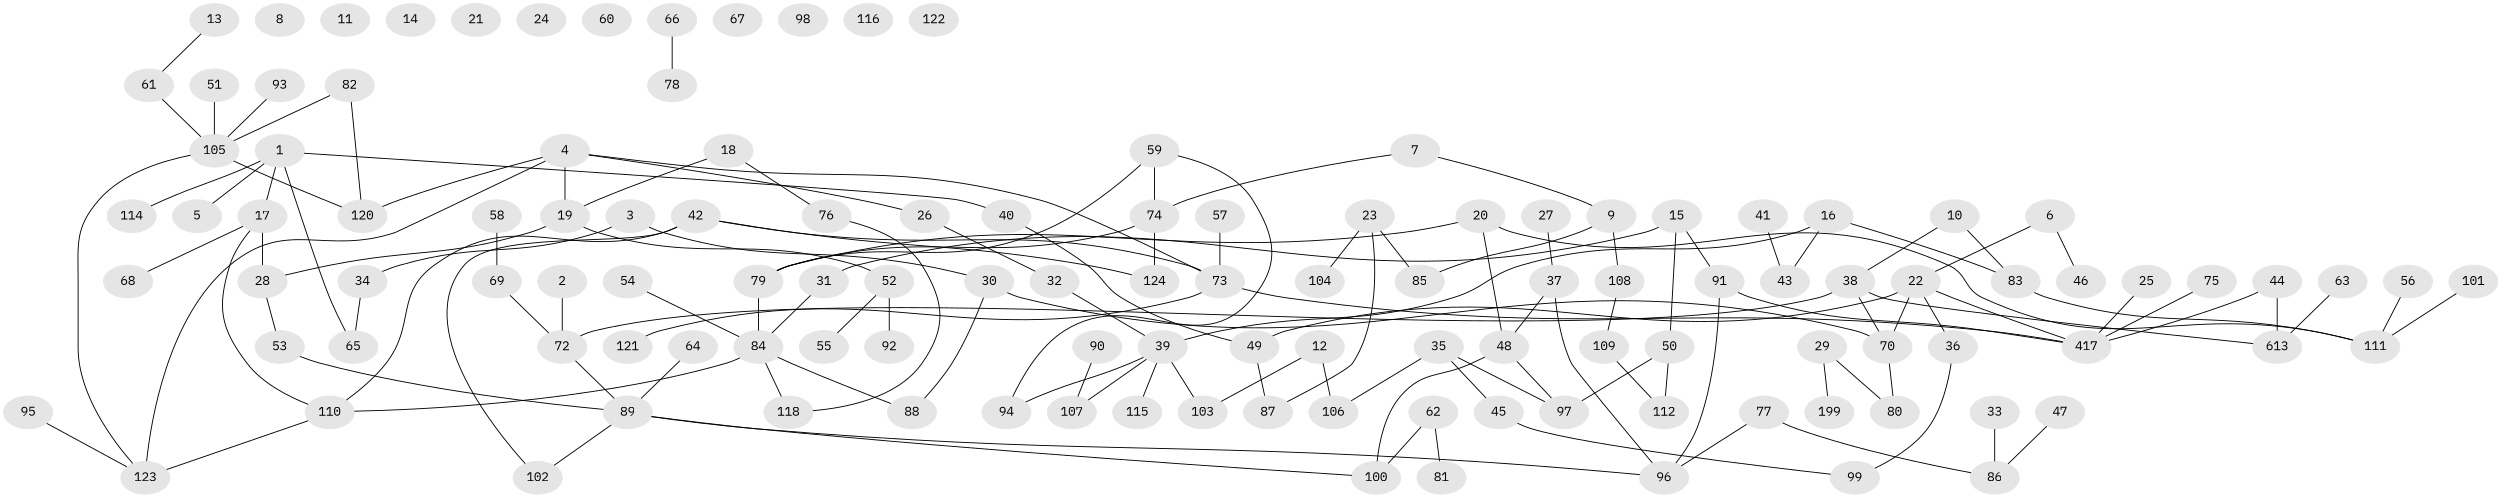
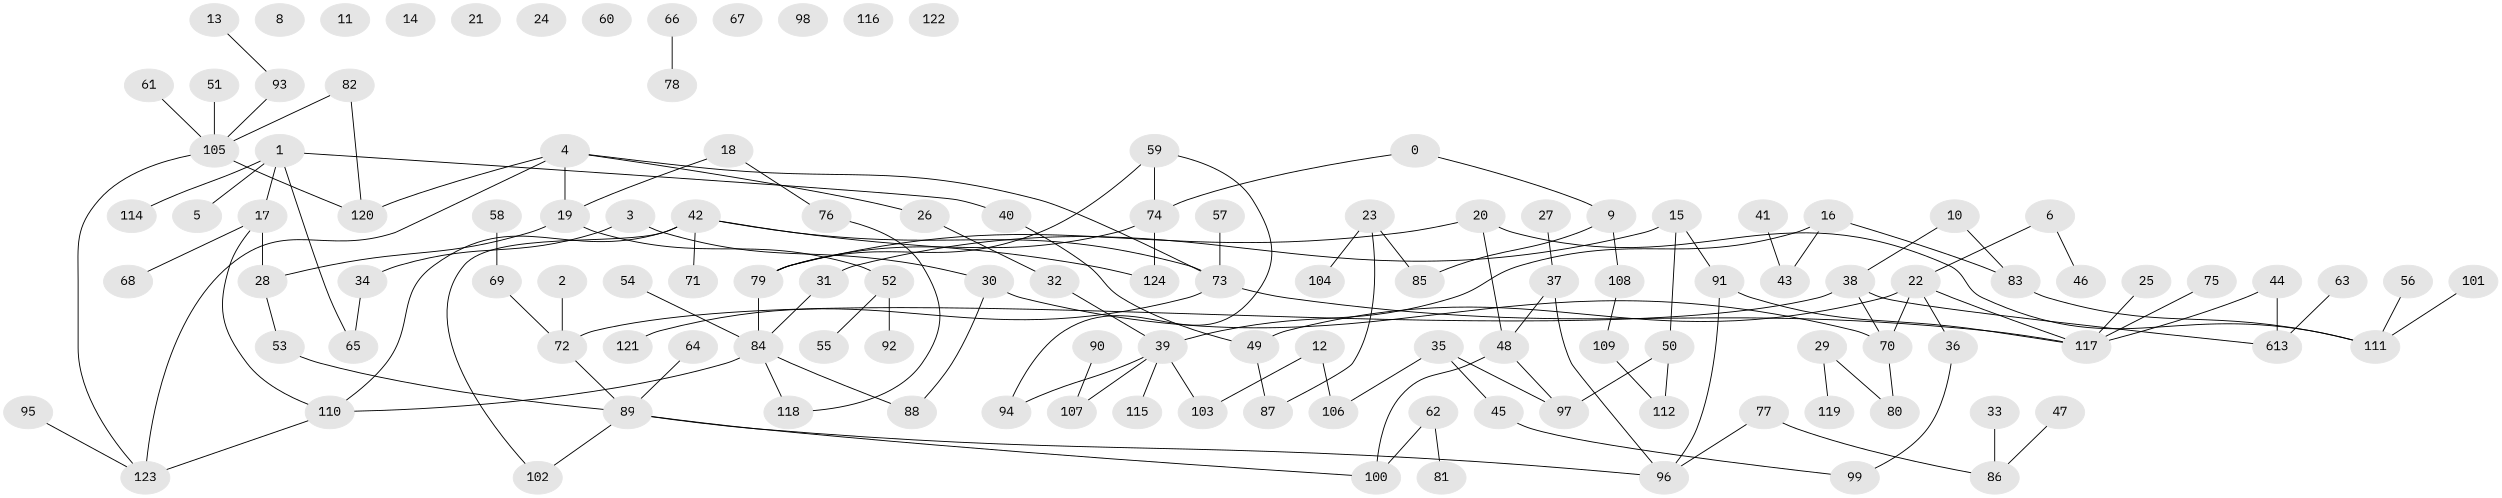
  graph {
    fontname="IBM Plex Mono"
    node [color=gray90 fontname="IBM Plex Mono" style=filled]
    edge [fontname="IBM Plex Mono"]
    1
    5
    17
    40
    65
    114
    28
    68
    110
    49
    2
    72
    53
    89
    3
    30
    34
    70
    88
    4
    19
    26
    73
    120
    123
    52
    32
-   117 [label=417]
+   117
    121
    6
    22
    46
    36
-   7
+   7 [label=0]
    9
    74
    85
    108
    79
    124
    8
    109
    10
    38
    83
    n46 [label=613]
    111
    11
    12
    103
    106
    13
    93
    105
    14
    15
    31
    50
    91
    84
    97
    112
    96
    16
    39
    43
    94
    107
    115
    18
    76
    118
    55
    92
    20
    48
    100
    21
    99
    87
    80
    23
    104
    24
    25
    27
    37
    29
-   119 [label=199]
+   119
    33
    86
    35
    45
    41
    42
+   71
    102
    44
    47
    51
    54
    56
    57
    58
    69
    59
    60
    61
    62
    81
    63
    64
    66
    78
    67
    75
    77
    82
    90
    95
    98
    101
    116
    122
    1 -- 5
    1 -- 17
    1 -- 40
    1 -- 65
    1 -- 114
    17 -- 28
    17 -- 68
    17 -- 110
    40 -- 49
    28 -- 53
    110 -- 123
    49 -- 87
    2 -- 72
    72 -- 89
    53 -- 89
    89 -- 96
    89 -- 100
    89 -- 102
    3 -- 30
    3 -- 34
    30 -- 70
    30 -- 88
    34 -- 65
    70 -- 80
    4 -- 19
    4 -- 26
    4 -- 73
    4 -- 120
    4 -- 123
    19 -- 28
    19 -- 52
    26 -- 32
    73 -- 117
    73 -- 121
    52 -- 55
    52 -- 92
    32 -- 39
    6 -- 22
    6 -- 46
    22 -- 49
    22 -- 70
    22 -- 117
    22 -- 36
    36 -- 99
    7 -- 9
    7 -- 74
    9 -- 85
    9 -- 108
    74 -- 79
    74 -- 124
    108 -- 109
    79 -- 84
    109 -- 112
    10 -- 38
    10 -- 83
    38 -- 72
    38 -- 70
    38 -- n46
    83 -- 111
    12 -- 103
    12 -- 106
-   13 -- 61
+   13 -- 93
    93 -- 105
    105 -- 120
    105 -- 123
    15 -- 31
    15 -- 50
    15 -- 91
    31 -- 84
    50 -- 97
    50 -- 112
    91 -- 117
    91 -- 96
    84 -- 110
    84 -- 88
    84 -- 118
    16 -- 83
    16 -- 39
    16 -- 43
    39 -- 103
    39 -- 94
    39 -- 107
    39 -- 115
    18 -- 19
    18 -- 76
    76 -- 118
    20 -- 79
    20 -- 111
    20 -- 48
    48 -- 97
    48 -- 100
    23 -- 85
    23 -- 87
    23 -- 104
    25 -- 117
    27 -- 37
    37 -- 96
    37 -- 48
    29 -- 80
    29 -- 119
    33 -- 86
    35 -- 106
    35 -- 97
    35 -- 45
    45 -- 99
    41 -- 43
    42 -- 110
    42 -- 73
    42 -- 124
+   42 -- 71
    42 -- 102
    44 -- 117
    44 -- n46
    47 -- 86
    51 -- 105
    54 -- 84
    56 -- 111
    57 -- 73
    58 -- 69
    69 -- 72
    59 -- 74
    59 -- 79
    59 -- 94
    61 -- 105
    62 -- 100
    62 -- 81
    63 -- n46
    64 -- 89
    66 -- 78
    75 -- 117
    77 -- 96
    77 -- 86
    82 -- 120
    82 -- 105
    90 -- 107
    95 -- 123
    101 -- 111
  }
